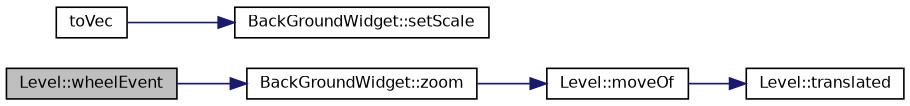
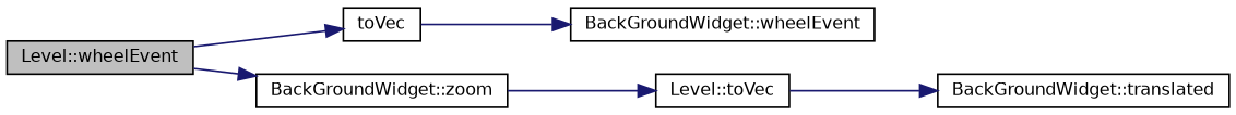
  digraph {
    rankdir=LR
    node [color=black fillcolor=white fontname=Helvetica fontsize=10 shape=record style=filled]
    edge [color=midnightblue fontname=Helvetica fontsize=10 labelfontname=Helvetica labelfontsize=10 style=solid]
    n1 [fillcolor=grey75 fontcolor=black height=0.2 label="Level::wheelEvent" width=0.4]
    n2 [height=0.2 label=toVec width=0.4]
    n3 [height=0.2 label="BackGroundWidget::zoom" width=0.4]
-   n4 [height=0.2 label="BackGroundWidget::setScale" width=0.4]
-   n5 [height=0.2 label="Level::moveOf" width=0.4]
-   n6 [height=0.2 label="Level::translated" width=0.4]
+   n4 [height=0.2 label="BackGroundWidget::wheelEvent" width=0.4]
+   n5 [height=0.2 label="Level::toVec" width=0.4]
+   n6 [height=0.2 label="BackGroundWidget::translated" width=0.4]
+   n1 -> n2
    n1 -> n3
    n2 -> n4
    n3 -> n5
    n5 -> n6
  }
